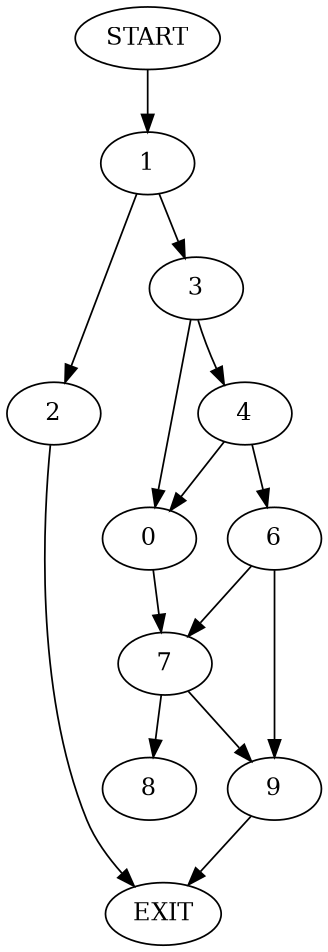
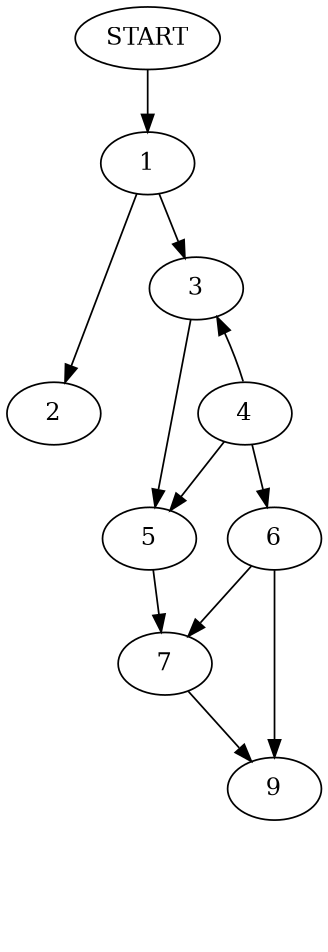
  digraph {
    n1 [label=START]
    1
    2
    3
-   n5 [label=EXIT]
    4
-   5 [label=0]
+   5
    6
    7
    9
-   8
    n1 -> 1
    1 -> 2
    1 -> 3
-   2 -> n5
-   3 -> 4
+   4 -> 3
    3 -> 5
    4 -> 5
    4 -> 6
    5 -> 7
    6 -> 7
    6 -> 9
    7 -> 9
-   7 -> 8
-   9 -> n5
  }
